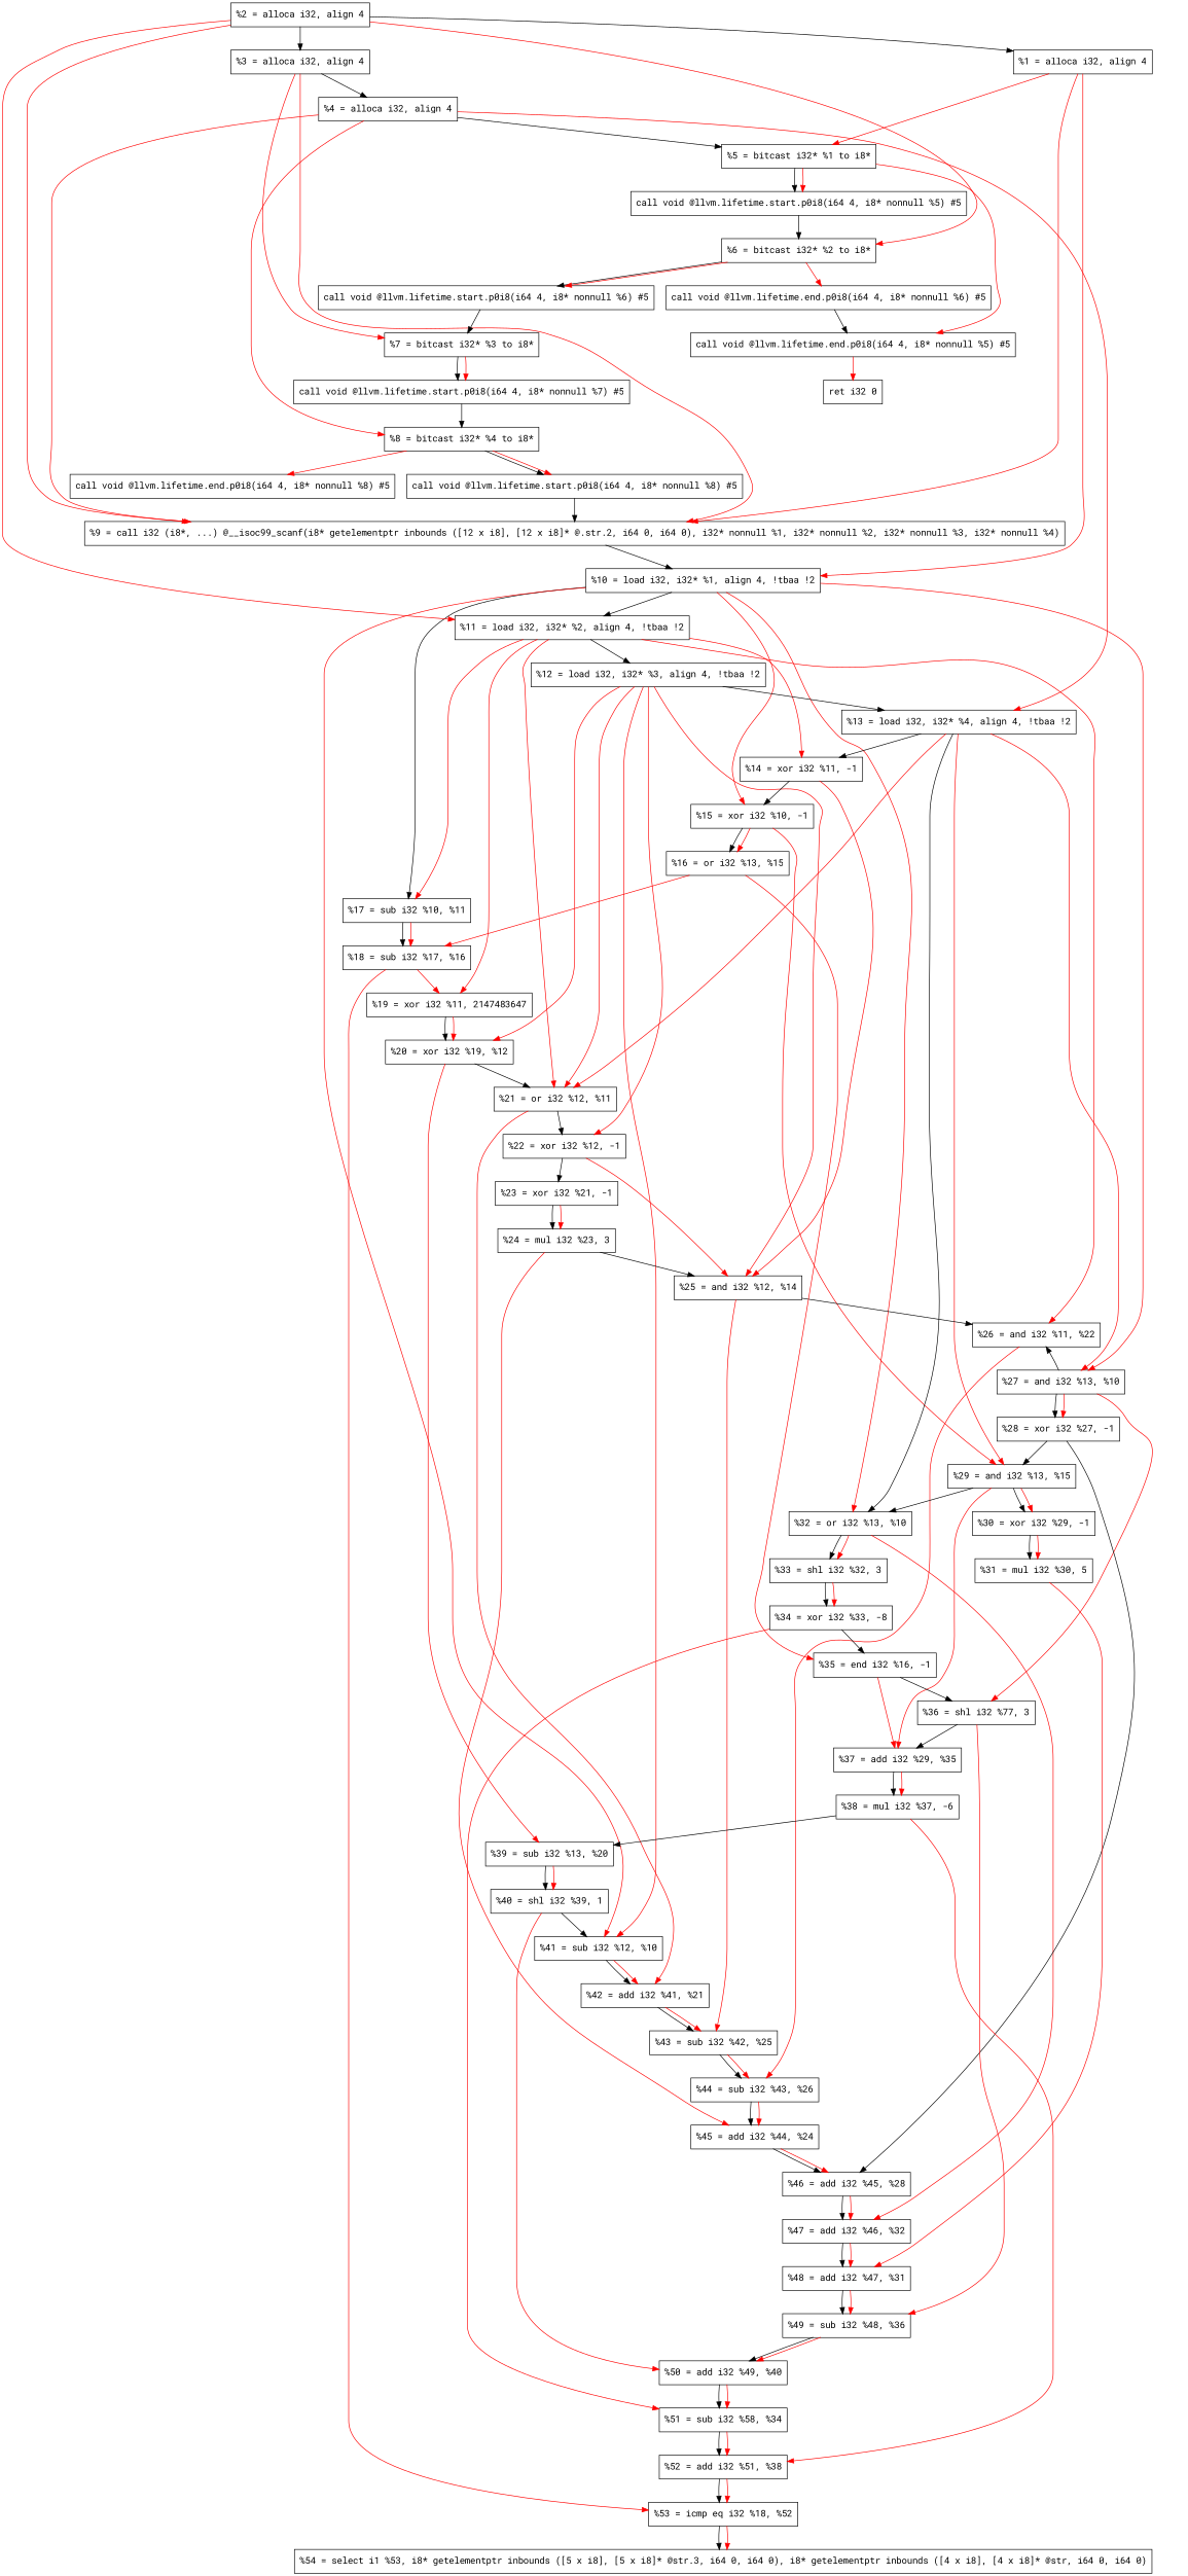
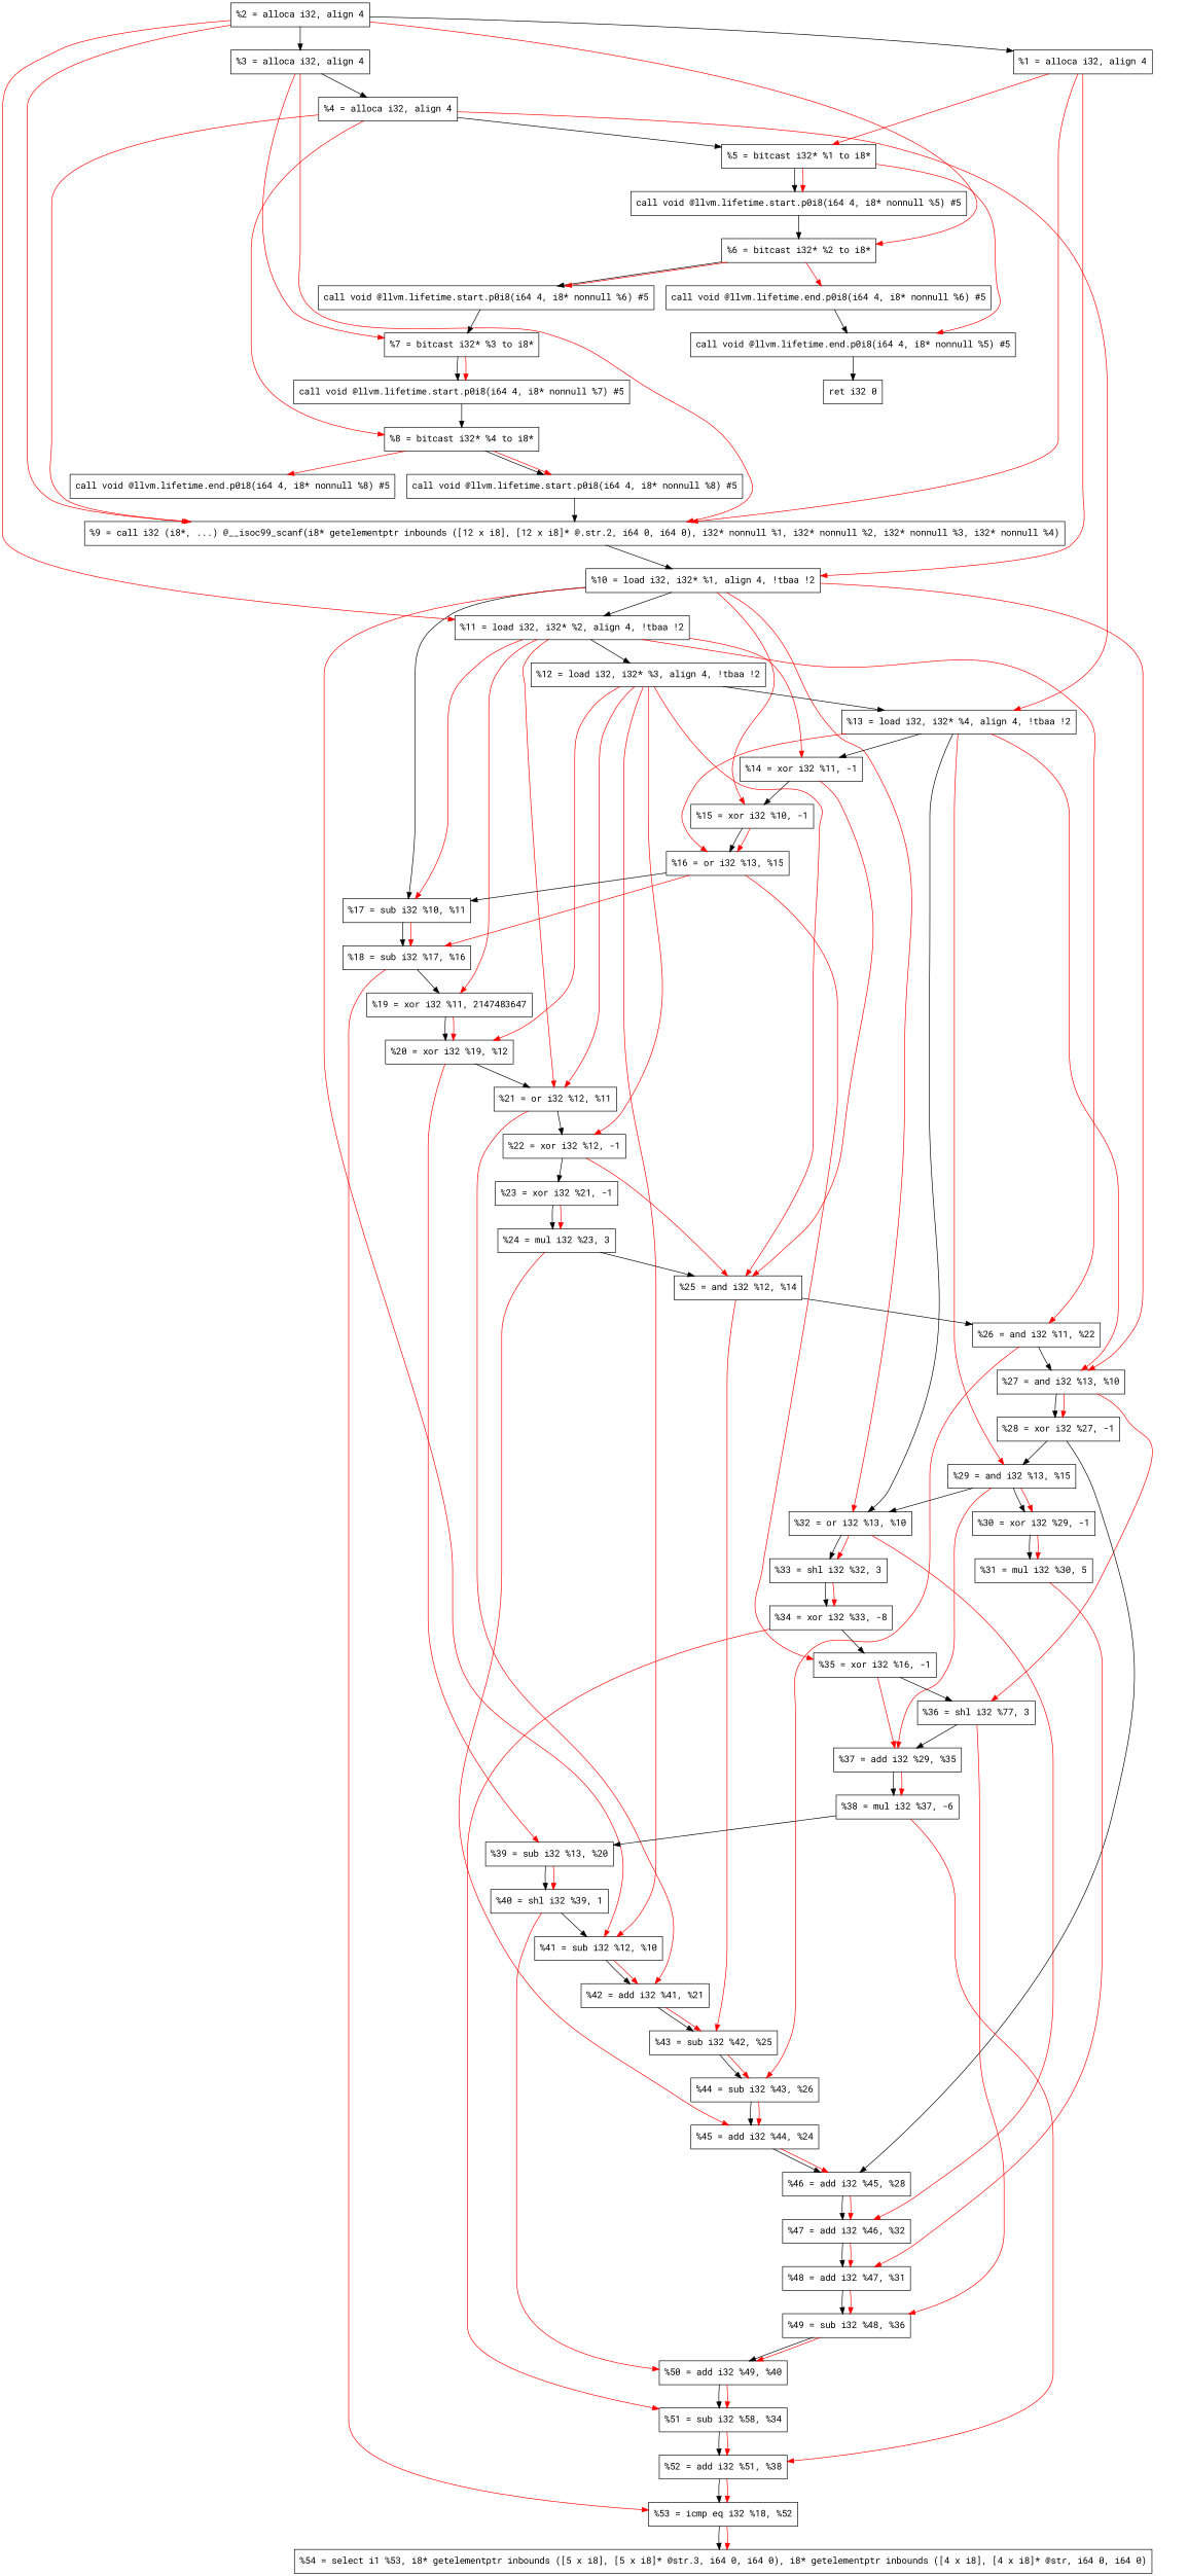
  digraph {
    fontname="Roboto Mono"
    node [fontname="Roboto Mono" shape=record]
    edge [color=red fontname="Roboto Mono"]
    n1 [label="  %1 = alloca i32, align 4"]
    n2 [label="  %5 = bitcast i32* %1 to i8*"]
    n3 [label="  %9 = call i32 (i8*, ...) @__isoc99_scanf(i8* getelementptr inbounds ([12 x i8], [12 x i8]* @.str.2, i64 0, i64 0), i32* nonnull %1, i32* nonnull %2, i32* nonnull %3, i32* nonnull %4)"]
    n4 [label="  %10 = load i32, i32* %1, align 4, !tbaa !2"]
    n5 [label="  %2 = alloca i32, align 4"]
    n6 [label="  %3 = alloca i32, align 4"]
    n7 [label="  %6 = bitcast i32* %2 to i8*"]
    n8 [label="  %11 = load i32, i32* %2, align 4, !tbaa !2"]
    n9 [label="  call void @llvm.lifetime.start.p0i8(i64 4, i8* nonnull %5) #5"]
    n10 [label="  call void @llvm.lifetime.end.p0i8(i64 4, i8* nonnull %5) #5"]
    n11 [label="  %15 = xor i32 %10, -1"]
    n12 [label="  %17 = sub i32 %10, %11"]
    n13 [label="  %27 = and i32 %13, %10"]
    n14 [label="  %32 = or i32 %13, %10"]
    n15 [label="  %41 = sub i32 %12, %10"]
    n16 [label="  %4 = alloca i32, align 4"]
    n17 [label="  %7 = bitcast i32* %3 to i8*"]
    n18 [label="  call void @llvm.lifetime.start.p0i8(i64 4, i8* nonnull %6) #5"]
    n19 [label="  call void @llvm.lifetime.end.p0i8(i64 4, i8* nonnull %6) #5"]
    n20 [label="  %12 = load i32, i32* %3, align 4, !tbaa !2"]
    n21 [label="  %14 = xor i32 %11, -1"]
    n22 [label="  %19 = xor i32 %11, 2147483647"]
    n23 [label="  %21 = or i32 %12, %11"]
    n24 [label="  %26 = and i32 %11, %22"]
    n25 [label="  %8 = bitcast i32* %4 to i8*"]
    n26 [label="  %13 = load i32, i32* %4, align 4, !tbaa !2"]
    n27 [label="  call void @llvm.lifetime.start.p0i8(i64 4, i8* nonnull %7) #5"]
    n28 [label="  %20 = xor i32 %19, %12"]
    n29 [label="  %22 = xor i32 %12, -1"]
    n30 [label="  %25 = and i32 %12, %14"]
    n31 [label="  call void @llvm.lifetime.start.p0i8(i64 4, i8* nonnull %8) #5"]
    n32 [label="  call void @llvm.lifetime.end.p0i8(i64 4, i8* nonnull %8) #5"]
    n33 [label="  %16 = or i32 %13, %15"]
    n34 [label="  %29 = and i32 %13, %15"]
    n35 [label="  ret i32 0"]
    n36 [label="  %18 = sub i32 %17, %16"]
    n37 [label="  %28 = xor i32 %27, -1"]
    n38 [label="%36 = shl i32 %77, 3"]
    n39 [label="  %33 = shl i32 %32, 3"]
    n40 [label="  %47 = add i32 %46, %32"]
    n41 [label="  %42 = add i32 %41, %21"]
    n42 [label="  %44 = sub i32 %43, %26"]
    n43 [label="  %39 = sub i32 %13, %20"]
    n44 [label="  %23 = xor i32 %21, -1"]
    n45 [label="  %43 = sub i32 %42, %25"]
-   n46 [label="%35 = end i32 %16, -1"]
+   n46 [label="  %35 = xor i32 %16, -1"]
    n47 [label="  %30 = xor i32 %29, -1"]
    n48 [label="  %37 = add i32 %29, %35"]
    n49 [label="  %40 = shl i32 %39, 1"]
    n50 [label="  %53 = icmp eq i32 %18, %52"]
    n51 [label="  %54 = select i1 %53, i8* getelementptr inbounds ([5 x i8], [5 x i8]* @str.3, i64 0, i64 0), i8* getelementptr inbounds ([4 x i8], [4 x i8]* @str, i64 0, i64 0)"]
    n52 [label="  %24 = mul i32 %23, 3"]
    n53 [label="  %45 = add i32 %44, %24"]
    n54 [label="  %46 = add i32 %45, %28"]
    n55 [label="  %49 = sub i32 %48, %36"]
    n56 [label="  %31 = mul i32 %30, 5"]
    n57 [label="  %38 = mul i32 %37, -6"]
    n58 [label="  %48 = add i32 %47, %31"]
    n59 [label="  %34 = xor i32 %33, -8"]
    n60 [label="%51 = sub i32 %58, %34"]
    n61 [label="  %52 = add i32 %51, %38"]
    n62 [label="  %50 = add i32 %49, %40"]
    n1 -> n2
    n1 -> n3
    n1 -> n4
    n2 -> n9 [color=""]
    n2 -> n9
    n2 -> n10
    n3 -> n4 [color=""]
    n4 -> n8 [color=""]
    n4 -> n11
    n4 -> n12 [color=black]
    n4 -> n13
    n4 -> n14
    n4 -> n15
    n5 -> n1 [color=""]
    n5 -> n3
    n5 -> n6 [color=""]
    n5 -> n7
    n5 -> n8
    n6 -> n3
    n6 -> n16 [color=""]
    n6 -> n17
    n7 -> n18 [color=""]
    n7 -> n18
    n7 -> n19
    n8 -> n12
    n8 -> n20 [color=""]
    n8 -> n21
    n8 -> n22
    n8 -> n23
    n8 -> n24
    n9 -> n7 [color=""]
-   n10 -> n35
+   n10 -> n35 [color=""]
    n11 -> n33 [color=""]
    n11 -> n33
-   n11 -> n34
    n12 -> n36 [color=""]
    n12 -> n36
    n13 -> n37 [color=""]
    n13 -> n37
    n13 -> n38
    n14 -> n39 [color=""]
    n14 -> n39
    n14 -> n40
    n15 -> n41 [color=""]
    n15 -> n41
    n16 -> n2 [color=""]
    n16 -> n3
    n16 -> n25
    n16 -> n26
    n17 -> n27 [color=""]
    n17 -> n27
    n18 -> n17 [color=""]
    n19 -> n10 [color=""]
    n20 -> n15
    n20 -> n23
    n20 -> n26 [color=""]
    n20 -> n28
    n20 -> n29
    n20 -> n30
    n21 -> n11 [color=""]
    n21 -> n30
    n22 -> n28 [color=""]
    n22 -> n28
    n23 -> n29 [color=""]
    n23 -> n41
-   n13 -> n24 [color=""]
+   n24 -> n13 [color=""]
    n24 -> n42
    n25 -> n31 [color=""]
    n25 -> n31
    n25 -> n32
    n26 -> n13
    n26 -> n14 [color=black]
    n26 -> n21 [color=""]
-   n26 -> n23
+   n26 -> n33
    n26 -> n34
    n27 -> n25 [color=""]
    n28 -> n23 [color=""]
    n28 -> n43
    n29 -> n30
    n29 -> n44 [color=""]
    n30 -> n24 [color=""]
    n30 -> n45
    n31 -> n3 [color=""]
+   n33 -> n12 [color=""]
    n33 -> n36
    n33 -> n46
    n34 -> n14 [color=""]
    n34 -> n47 [color=""]
    n34 -> n47
    n34 -> n48
-   n36 -> n22
+   n36 -> n22 [color=""]
    n36 -> n50
    n37 -> n34 [color=""]
    n37 -> n54 [color=black]
    n38 -> n48 [color=""]
    n38 -> n55
    n39 -> n59 [color=""]
    n39 -> n59
    n40 -> n58 [color=""]
    n40 -> n58
    n41 -> n45 [color=""]
    n41 -> n45
    n42 -> n53 [color=""]
    n42 -> n53
    n43 -> n49 [color=""]
    n43 -> n49
    n44 -> n52 [color=""]
    n44 -> n52
    n45 -> n42 [color=""]
    n45 -> n42
    n46 -> n38 [color=""]
    n46 -> n48
    n47 -> n56 [color=""]
    n47 -> n56
    n48 -> n57 [color=""]
    n48 -> n57
    n49 -> n15 [color=""]
    n49 -> n62
    n50 -> n51 [color=""]
    n50 -> n51
    n52 -> n30 [color=""]
    n52 -> n53
    n53 -> n54 [color=""]
    n53 -> n54
    n54 -> n40 [color=""]
    n54 -> n40
    n55 -> n62 [color=""]
    n55 -> n62
    n56 -> n58
    n57 -> n43 [color=""]
    n57 -> n61
    n58 -> n55 [color=""]
    n58 -> n55
    n59 -> n46 [color=""]
    n59 -> n60
    n60 -> n61 [color=""]
    n60 -> n61
    n61 -> n50 [color=""]
    n61 -> n50
    n62 -> n60 [color=""]
    n62 -> n60
  }
